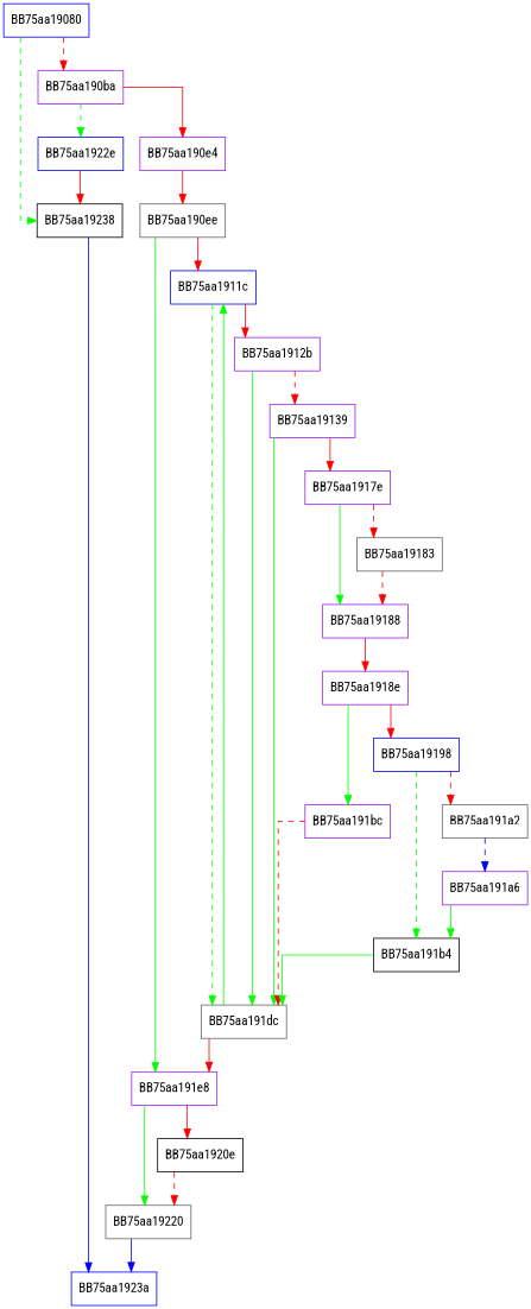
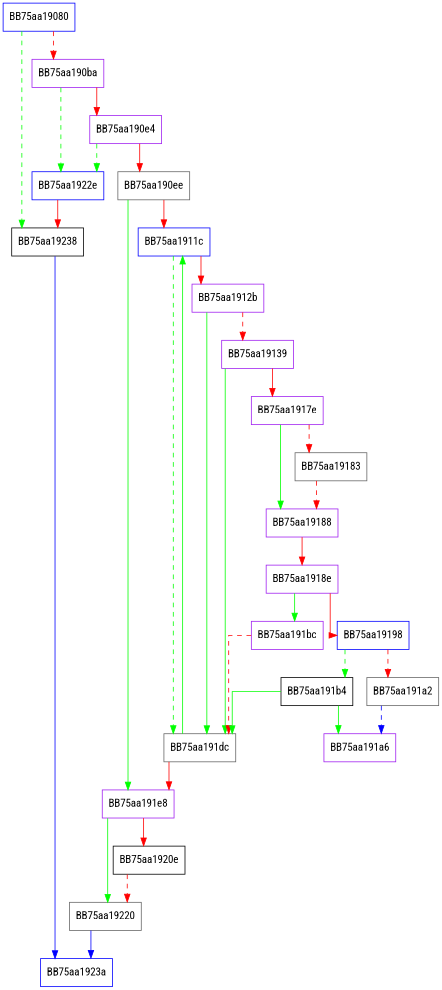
  digraph {
    fontname="Roboto Condensed"
    splines=ortho
    node [color=purple fontname="Roboto Condensed" shape=box]
    edge [color=red fontname="Roboto Condensed" style=solid]
    BB75aa19080 [color=blue]
    BB75aa19238 [color=black]
    BB75aa190ba
    BB75aa1923a [color=blue]
    BB75aa1922e [color=blue]
    BB75aa190e4
    BB75aa190ee [color=gray40]
    BB75aa191e8
    BB75aa1911c [color=blue]
    BB75aa19220 [color=gray40]
    BB75aa1920e [color=black]
    BB75aa191dc [color=gray40]
    BB75aa1912b
    BB75aa19139
    BB75aa1917e
    BB75aa19188
    BB75aa19183 [color=gray40]
    BB75aa1918e
    BB75aa191bc
    BB75aa19198 [color=blue]
    BB75aa191b4 [color=black]
    BB75aa191a2 [color=gray40]
    BB75aa191a6
    BB75aa19080 -> BB75aa19238 [color=green style=dashed]
    BB75aa19080 -> BB75aa190ba [style=dashed]
    BB75aa19238 -> BB75aa1923a [color=blue]
    BB75aa190ba -> BB75aa1922e [color=green style=dashed]
    BB75aa190ba -> BB75aa190e4
    BB75aa1922e -> BB75aa19238
+   BB75aa190e4 -> BB75aa1922e [color=green style=dashed]
    BB75aa190e4 -> BB75aa190ee
    BB75aa190ee -> BB75aa191e8 [color=green]
    BB75aa190ee -> BB75aa1911c
    BB75aa191e8 -> BB75aa19220 [color=green]
    BB75aa191e8 -> BB75aa1920e
    BB75aa1911c -> BB75aa191dc [color=green style=dashed]
    BB75aa1911c -> BB75aa1912b
    BB75aa19220 -> BB75aa1923a [color=blue]
    BB75aa1920e -> BB75aa19220 [style=dashed]
    BB75aa191dc -> BB75aa191e8
    BB75aa191dc -> BB75aa1911c [color=green]
    BB75aa1912b -> BB75aa191dc [color=green]
    BB75aa1912b -> BB75aa19139 [style=dashed]
    BB75aa19139 -> BB75aa191dc [color=green]
    BB75aa19139 -> BB75aa1917e
    BB75aa1917e -> BB75aa19188 [color=green]
    BB75aa1917e -> BB75aa19183 [style=dashed]
    BB75aa19188 -> BB75aa1918e
    BB75aa19183 -> BB75aa19188 [style=dashed]
    BB75aa1918e -> BB75aa191bc [color=green]
    BB75aa1918e -> BB75aa19198
    BB75aa191bc -> BB75aa191dc [style=dashed]
    BB75aa19198 -> BB75aa191b4 [color=green style=dashed]
    BB75aa19198 -> BB75aa191a2 [style=dashed]
    BB75aa191b4 -> BB75aa191dc [color=green]
    BB75aa191a2 -> BB75aa191a6 [color=blue style=dashed]
-   BB75aa191a6 -> BB75aa191b4 [color=green]
+   BB75aa191b4 -> BB75aa191a6 [color=green]
  }
